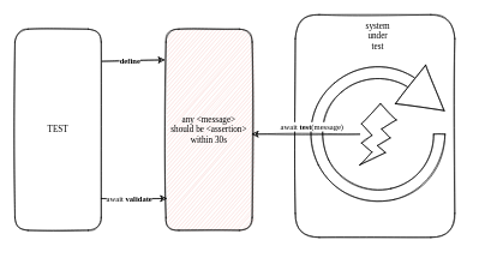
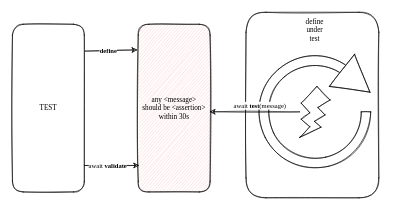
  <mxCell id="0" />
  <mxCell id="1" parent="0" />
  <mxCell id="2" value="" style="group" vertex="1" connectable="0" parent="1"><mxGeometry x="431.77" y="90" width="220" height="247" as="geometry" /></mxCell>
  <mxCell id="3" value="" style="rounded=1;whiteSpace=wrap;html=1;sketch=1;fontFamily=Handlee;fontSource=https%3A%2F%2Ffonts.googleapis.com%2Fcss%3Ffamily%3DHandlee;" vertex="1" parent="2"><mxGeometry x="-21.77" y="-70" width="221.77" height="309.78" as="geometry" /></mxCell>
  <mxCell id="4" value="" style="verticalLabelPosition=bottom;verticalAlign=top;html=1;shape=mxgraph.basic.partConcEllipse;startAngle=0.25;endAngle=0.1;arcWidth=0.17;sketch=1;fontFamily=Handlee;fontSource=https%3A%2F%2Ffonts.googleapis.com%2Fcss%3Ffamily%3DHandlee;" vertex="1" parent="2"><mxGeometry y="2.567" width="186.467" height="187.433" as="geometry" /></mxCell>
  <mxCell id="5" value="" style="triangle;whiteSpace=wrap;html=1;sketch=1;rotation=38;fontFamily=Handlee;fontSource=https%3A%2F%2Ffonts.googleapis.com%2Fcss%3Ffamily%3DHandlee;" vertex="1" parent="2"><mxGeometry x="132.222" y="11.087" width="59.178" height="68.157" as="geometry" /></mxCell>
  <mxCell id="6" value="" style="verticalLabelPosition=bottom;verticalAlign=top;html=1;shape=mxgraph.basic.flash;sketch=1;fontFamily=Handlee;fontSource=https%3A%2F%2Ffonts.googleapis.com%2Fcss%3Ffamily%3DHandlee;" vertex="1" parent="2"><mxGeometry x="67.806" y="53.685" width="50.855" height="85.197" as="geometry" /></mxCell>
- <mxCell id="7" value="system under test" style="text;html=1;strokeColor=none;fillColor=none;align=center;verticalAlign=middle;whiteSpace=wrap;rounded=0;sketch=1;fontFamily=Handlee;fontSource=https%3A%2F%2Ffonts.googleapis.com%2Fcss%3Ffamily%3DHandlee;" vertex="1" parent="2"><mxGeometry x="73.23" y="-50" width="40" height="20" as="geometry" /></mxCell>
+ <mxCell id="7" value="define under test" style="text;html=1;strokeColor=none;fillColor=none;align=center;verticalAlign=middle;whiteSpace=wrap;rounded=0;sketch=1;fontFamily=Handlee;fontSource=https%3A%2F%2Ffonts.googleapis.com%2Fcss%3Ffamily%3DHandlee;" vertex="1" parent="2"><mxGeometry x="73.23" y="-50" width="40" height="20" as="geometry" /></mxCell>
  <mxCell id="8" style="edgeStyle=none;rounded=0;sketch=1;orthogonalLoop=1;jettySize=auto;html=1;exitX=0.5;exitY=0;exitDx=0;exitDy=0;fontFamily=Handlee;fontSource=https%3A%2F%2Ffonts.googleapis.com%2Fcss%3Ffamily%3DHandlee;" edge="1" parent="2" source="7" target="7"><mxGeometry relative="1" as="geometry" /></mxCell>
  <mxCell id="9" value="any &amp;lt;message&amp;gt;&lt;br&gt;should be &amp;lt;assertion&amp;gt;&lt;br&gt;within 30s" style="rounded=1;whiteSpace=wrap;html=1;sketch=1;fontFamily=Handlee;fontSource=https%3A%2F%2Ffonts.googleapis.com%2Fcss%3Ffamily%3DHandlee;fillColor=#f8cecc;" vertex="1" parent="1"><mxGeometry x="230" y="40" width="120" height="280" as="geometry" /></mxCell>
  <mxCell id="10" style="rounded=0;sketch=1;orthogonalLoop=1;jettySize=auto;html=1;fontFamily=Handlee;fontSource=https%3A%2F%2Ffonts.googleapis.com%2Fcss%3Ffamily%3DHandlee;exitX=1.013;exitY=0.16;exitDx=0;exitDy=0;exitPerimeter=0;entryX=-0.015;entryY=0.153;entryDx=0;entryDy=0;entryPerimeter=0;" edge="1" parent="1" source="14" target="9"><mxGeometry relative="1" as="geometry"><Array as="points" /></mxGeometry></mxCell>
  <mxCell id="11" value="&lt;b&gt;define&lt;/b&gt;" style="edgeLabel;html=1;align=center;verticalAlign=middle;resizable=0;points=[];fontFamily=Handlee;" vertex="1" connectable="0" parent="10"><mxGeometry x="-0.133" relative="1" as="geometry"><mxPoint as="offset" /></mxGeometry></mxCell>
  <mxCell id="12" style="edgeStyle=none;rounded=0;sketch=1;orthogonalLoop=1;jettySize=auto;html=1;fontFamily=Handlee;fontSource=https%3A%2F%2Ffonts.googleapis.com%2Fcss%3Ffamily%3DHandlee;entryX=0.009;entryY=0.842;entryDx=0;entryDy=0;entryPerimeter=0;exitX=1;exitY=0.842;exitDx=0;exitDy=0;exitPerimeter=0;" edge="1" parent="1" source="14" target="9"><mxGeometry relative="1" as="geometry"><Array as="points" /></mxGeometry></mxCell>
  <mxCell id="13" value="await &lt;b&gt;validate&lt;/b&gt;" style="edgeLabel;html=1;align=center;verticalAlign=middle;resizable=0;points=[];fontFamily=Handlee;" vertex="1" connectable="0" parent="12"><mxGeometry x="0.197" relative="1" as="geometry"><mxPoint x="-17" as="offset" /></mxGeometry></mxCell>
  <mxCell id="14" value="TEST" style="rounded=1;whiteSpace=wrap;html=1;sketch=1;fontFamily=Handlee;fontSource=https%3A%2F%2Ffonts.googleapis.com%2Fcss%3Ffamily%3DHandlee;" vertex="1" parent="1"><mxGeometry x="20" y="40" width="120" height="280" as="geometry" /></mxCell>
  <mxCell id="15" style="rounded=0;sketch=1;orthogonalLoop=1;jettySize=auto;html=1;fontFamily=Handlee;fontSource=https%3A%2F%2Ffonts.googleapis.com%2Fcss%3Ffamily%3DHandlee;entryX=0.998;entryY=0.522;entryDx=0;entryDy=0;entryPerimeter=0;" edge="1" parent="1" source="6" target="9"><mxGeometry relative="1" as="geometry" /></mxCell>
  <mxCell id="16" value="await &lt;b&gt;test&lt;/b&gt;(message)" style="edgeLabel;html=1;align=center;verticalAlign=middle;resizable=0;points=[];fontFamily=Handlee;" vertex="1" connectable="0" parent="15"><mxGeometry x="-0.313" y="-1" relative="1" as="geometry"><mxPoint x="-16" y="-10" as="offset" /></mxGeometry></mxCell>
